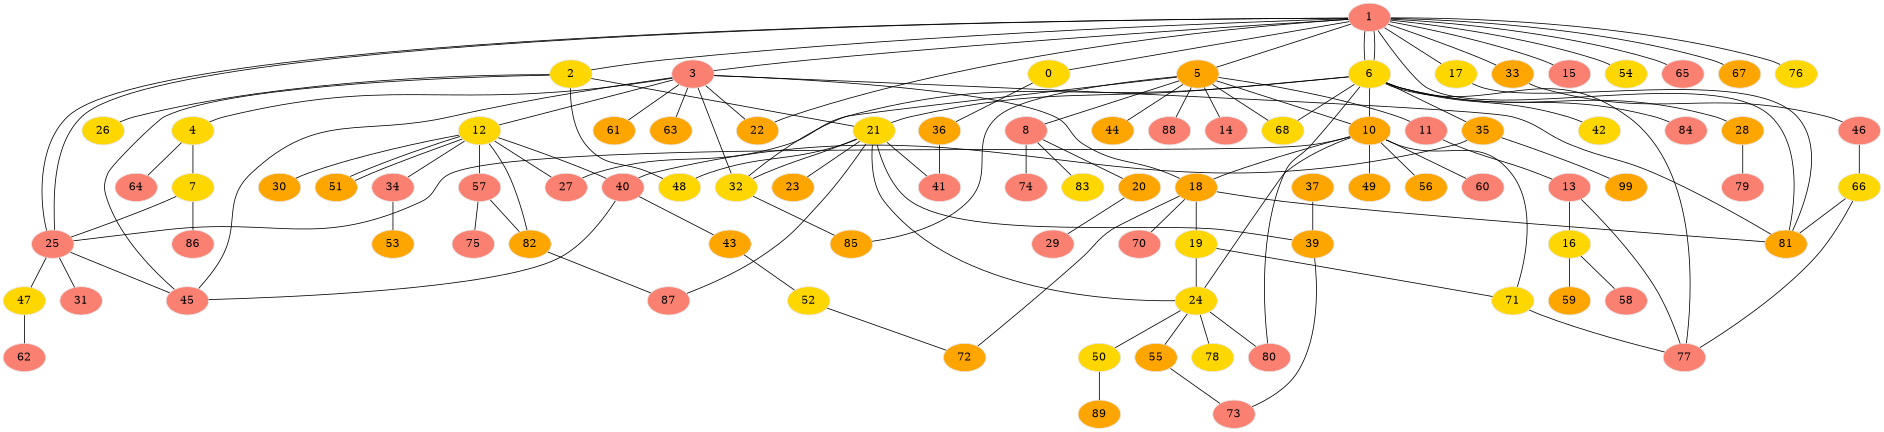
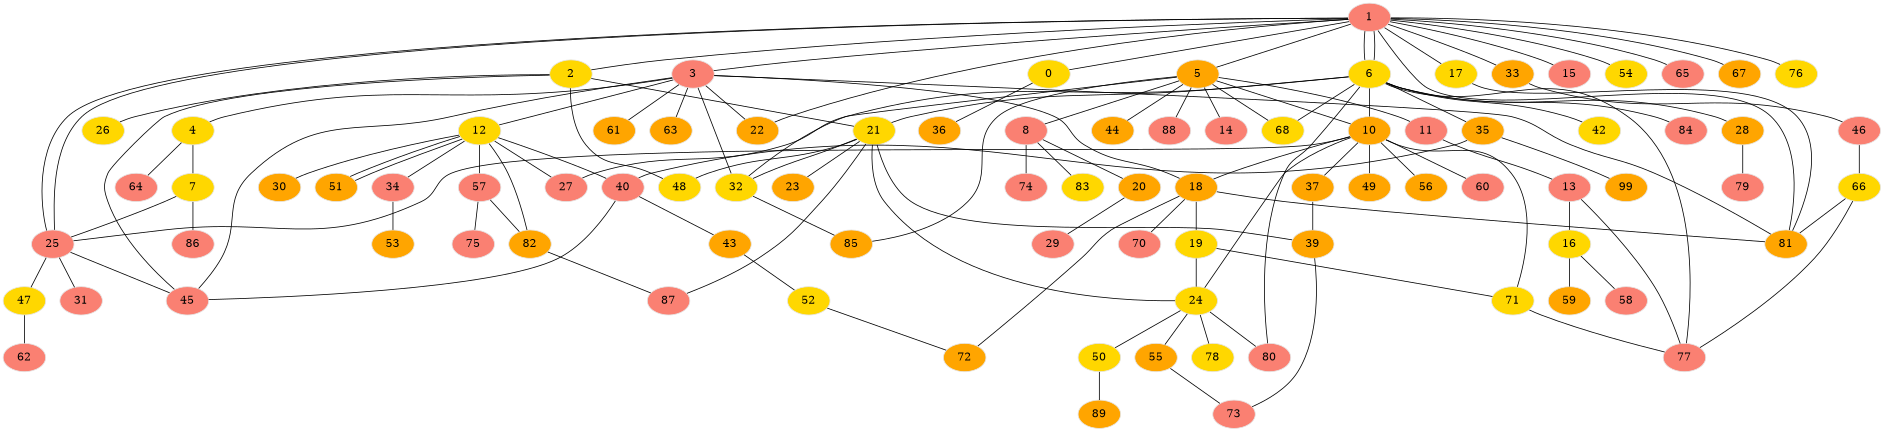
  graph {
    node [color=gray90 fillcolor=salmon style=filled]
    2 [fillcolor=gold]
    1
    3
    5 [fillcolor=orange]
    6 [fillcolor=gold]
    n6 [fillcolor=gold label=0]
    15
    17 [fillcolor=gold]
    22 [fillcolor=orange]
    25
    33 [fillcolor=orange]
    54 [fillcolor=gold]
    65
    67 [fillcolor=orange]
    76 [fillcolor=gold]
    81 [fillcolor=orange]
    21 [fillcolor=gold]
    26 [fillcolor=gold]
    45
    48 [fillcolor=gold]
    4 [fillcolor=gold]
    12 [fillcolor=gold]
    18 [fillcolor=orange]
    32 [fillcolor=gold]
    61 [fillcolor=orange]
    63 [fillcolor=orange]
    8
    10 [fillcolor=orange]
    11
    14
    44 [fillcolor=orange]
    68 [fillcolor=gold]
    85 [fillcolor=orange]
    88
    27
    28 [fillcolor=orange]
    35 [fillcolor=orange]
    42 [fillcolor=gold]
    77
    80
    84
    36 [fillcolor=orange]
    31
    47 [fillcolor=gold]
    46
    24 [fillcolor=gold]
    23 [fillcolor=orange]
    39 [fillcolor=orange]
-   41
    87
    7 [fillcolor=gold]
    64
    30 [fillcolor=orange]
    34
    40
    51 [fillcolor=orange]
    57
    82 [fillcolor=orange]
    19 [fillcolor=gold]
    70
    72 [fillcolor=orange]
    86
    20 [fillcolor=orange]
    74
    83 [fillcolor=gold]
    37 [fillcolor=orange]
    49 [fillcolor=orange]
    56 [fillcolor=orange]
    60
    71 [fillcolor=gold]
    13
    79
    n73 [fillcolor=orange label=99]
    29
    50 [fillcolor=gold]
    55 [fillcolor=orange]
    78 [fillcolor=gold]
    16 [fillcolor=gold]
    53 [fillcolor=orange]
    43 [fillcolor=orange]
    75
    58
    59 [fillcolor=orange]
    73
    89 [fillcolor=orange]
    62
    66 [fillcolor=gold]
    52 [fillcolor=gold]
    2 -- 21
    2 -- 26
    2 -- 45
    2 -- 48
    1 -- 2
    1 -- 3
    1 -- 5
    1 -- 6
    1 -- 6
    1 -- n6
    1 -- 15
    1 -- 17
    1 -- 22
    1 -- 25
    1 -- 25
    1 -- 33
    1 -- 54
    1 -- 65
    1 -- 67
    1 -- 76
    1 -- 81
    3 -- 22
    3 -- 81
    3 -- 45
    3 -- 4
    3 -- 12
    3 -- 18
    3 -- 32
    3 -- 61
    3 -- 63
    5 -- 32
    5 -- 8
    5 -- 10
    5 -- 11
    5 -- 14
    5 -- 44
    5 -- 68
    5 -- 85
    5 -- 88
    6 -- 21
    6 -- 10
    6 -- 68
    6 -- 27
    6 -- 28
    6 -- 35
    6 -- 42
    6 -- 77
    6 -- 80
    6 -- 84
    n6 -- 36
    17 -- 81
    25 -- 45
    25 -- 31
    25 -- 47
    33 -- 46
    21 -- 48
    21 -- 32
    21 -- 24
    21 -- 23
    21 -- 39
-   21 -- 41
    21 -- 87
    4 -- 7
    4 -- 64
    12 -- 27
    12 -- 30
    12 -- 34
    12 -- 40
    12 -- 51
    12 -- 51
    12 -- 57
    12 -- 82
    18 -- 81
    18 -- 19
    18 -- 70
    18 -- 72
    32 -- 85
    8 -- 20
    8 -- 74
    8 -- 83
    10 -- 25
    10 -- 18
    10 -- 24
+   10 -- 37
    10 -- 49
    10 -- 56
    10 -- 60
    10 -- 71
    11 -- 13
    28 -- 79
    35 -- 40
    35 -- n73
-   36 -- 41
    47 -- 62
    46 -- 66
    24 -- 80
    24 -- 50
    24 -- 55
    24 -- 78
    39 -- 73
    7 -- 25
    7 -- 86
    34 -- 53
    40 -- 45
    40 -- 43
    57 -- 82
    57 -- 75
    82 -- 87
    19 -- 24
    19 -- 71
    20 -- 29
    37 -- 39
    71 -- 77
    13 -- 77
    13 -- 16
    50 -- 89
    55 -- 73
    16 -- 58
    16 -- 59
    43 -- 52
    66 -- 81
    66 -- 77
    52 -- 72
  }
